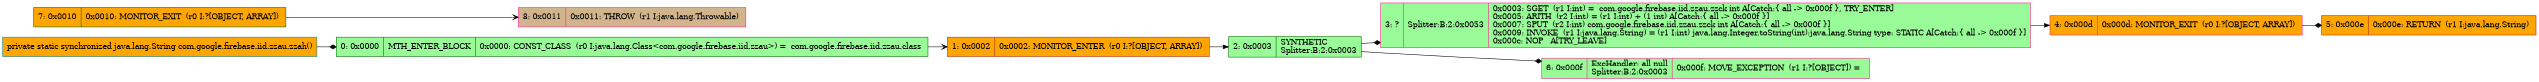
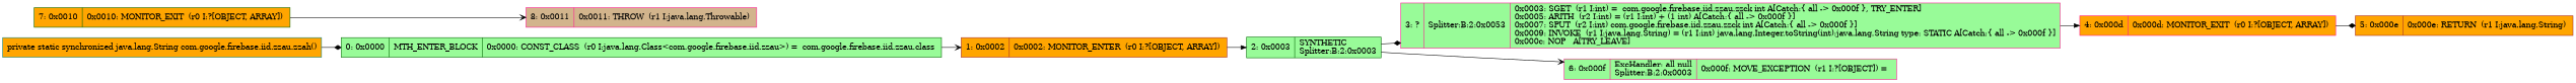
  digraph {
    rankdir=LR
    node [color=deeppink fillcolor=orange shape=record style=filled]
    edge [arrowhead=vee]
    n1 [color=darkgreen fillcolor=palegreen label="{0\:\ 0x0000|MTH_ENTER_BLOCK\l|0x0000: CONST_CLASS  (r0 I:java.lang.Class\<com.google.firebase.iid.zzau\>) =  com.google.firebase.iid.zzau.class \l}"]
    n2 [color=brown label="{1\:\ 0x0002|0x0002: MONITOR_ENTER  (r0 I:?[OBJECT, ARRAY]) \l}"]
    n3 [color=darkgreen fillcolor=palegreen label="{2\:\ 0x0003|SYNTHETIC\lSplitter:B:2:0x0003\l}"]
    n4 [fillcolor=palegreen label="{3\:\ ?|Splitter:B:2:0x0053\l|0x0003: SGET  (r1 I:int) =  com.google.firebase.iid.zzau.zzck int A[Catch:\{ all \-\> 0x000f \}, TRY_ENTER]\l0x0005: ARITH  (r2 I:int) = (r1 I:int) + (1 int) A[Catch:\{ all \-\> 0x000f \}]\l0x0007: SPUT  (r2 I:int) com.google.firebase.iid.zzau.zzck int A[Catch:\{ all \-\> 0x000f \}]\l0x0009: INVOKE  (r1 I:java.lang.String) = (r1 I:int) java.lang.Integer.toString(int):java.lang.String type: STATIC A[Catch:\{ all \-\> 0x000f \}]\l0x000c: NOP   A[TRY_LEAVE]\l}"]
    n5 [fillcolor=palegreen label="{6\:\ 0x000f|ExcHandler: all null\lSplitter:B:2:0x0003\l|0x000f: MOVE_EXCEPTION  (r1 I:?[OBJECT]) =  \l}"]
    n6 [label="{4\:\ 0x000d|0x000d: MONITOR_EXIT  (r0 I:?[OBJECT, ARRAY]) \l}"]
    n7 [color=brown label="{5\:\ 0x000e|0x000e: RETURN  (r1 I:java.lang.String) \l}"]
    n8 [color=darkgreen label="{7\:\ 0x0010|0x0010: MONITOR_EXIT  (r0 I:?[OBJECT, ARRAY]) \l}"]
    n9 [fillcolor=tan label="{8\:\ 0x0011|0x0011: THROW  (r1 I:java.lang.Throwable) \l}"]
    n10 [color=teal label="{private static synchronized java.lang.String com.google.firebase.iid.zzau.zzah() }"]
    n1 -> n2
    n2 -> n3 [arrowhead=normal]
    n3 -> n4 [arrowhead=diamond]
-   n3 -> n5 [arrowhead=diamond]
+   n3 -> n5
    n4 -> n6 [arrowhead=normal]
    n6 -> n7 [arrowhead=diamond]
    n8 -> n9
    n10 -> n1 [arrowhead=diamond]
  }
